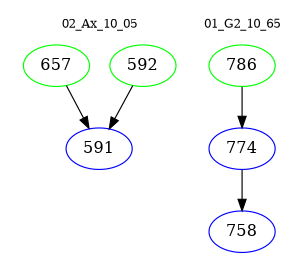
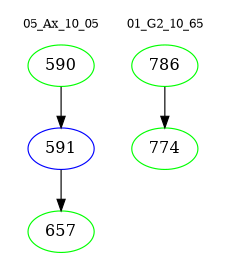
  digraph {
    node [color=green]
    edge [color=black]
-   n1 [label=592]
+   n1 [label=590]
    n2 [color=blue label=591]
    n3 [label=657]
    n4 [label=786]
-   n5 [color=blue label=774]
-   n6 [color=blue label=758]
+   n5 [label=774]
    subgraph cluster_1 {
      color=white
      fontsize=10
-     label="02_Ax_10_05"
+     label="05_Ax_10_05"
      n1
      n2
      n3
    }
    subgraph cluster_2 {
      color=white
      fontsize=10
      label="01_G2_10_65"
      n4
      n5
-     n6
    }
    n1 -> n2
-   n3 -> n2
+   n2 -> n3
    n4 -> n5
-   n5 -> n6
  }
